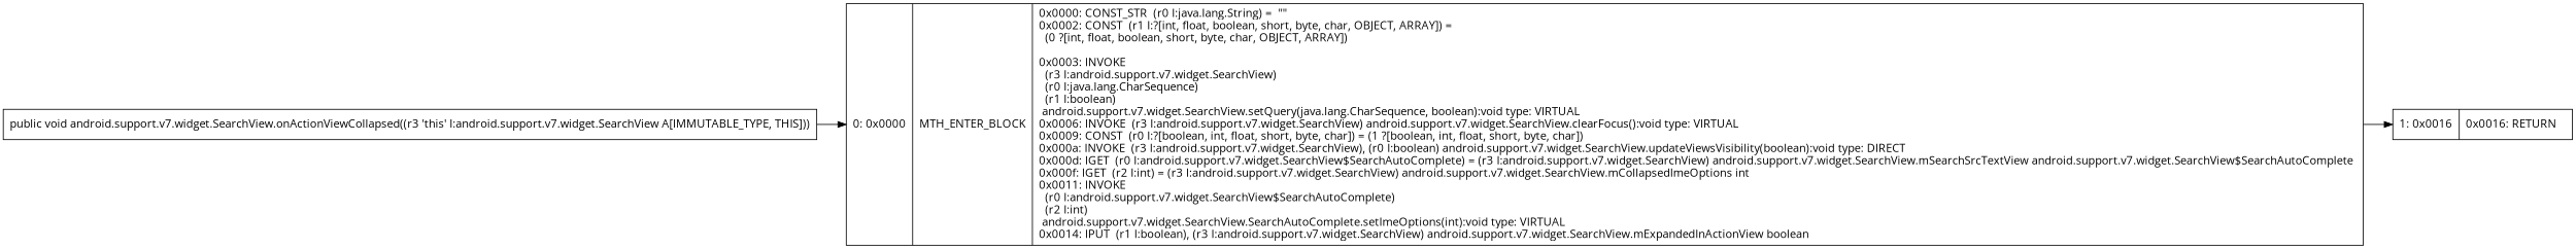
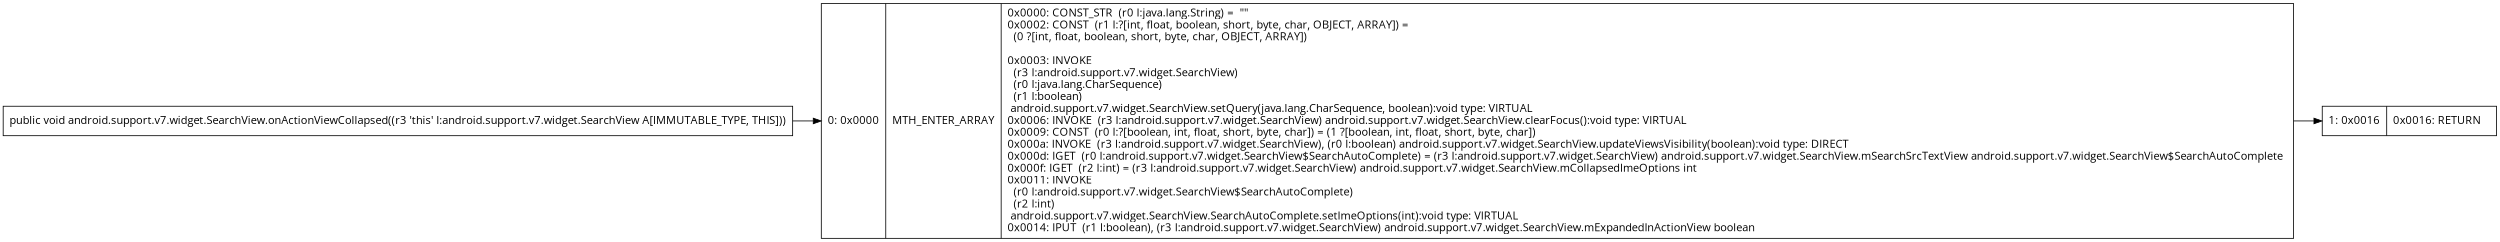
  digraph {
    rankdir=LR
    fontname="Open Sans"
    node [shape=record fontname="Open Sans"]
    edge [fontname="Open Sans"]
-   n1 [label="{0\:\ 0x0000|MTH_ENTER_BLOCK\l|0x0000: CONST_STR  (r0 I:java.lang.String) =  \"\" \l0x0002: CONST  (r1 I:?[int, float, boolean, short, byte, char, OBJECT, ARRAY]) = \l  (0 ?[int, float, boolean, short, byte, char, OBJECT, ARRAY])\l \l0x0003: INVOKE  \l  (r3 I:android.support.v7.widget.SearchView)\l  (r0 I:java.lang.CharSequence)\l  (r1 I:boolean)\l android.support.v7.widget.SearchView.setQuery(java.lang.CharSequence, boolean):void type: VIRTUAL \l0x0006: INVOKE  (r3 I:android.support.v7.widget.SearchView) android.support.v7.widget.SearchView.clearFocus():void type: VIRTUAL \l0x0009: CONST  (r0 I:?[boolean, int, float, short, byte, char]) = (1 ?[boolean, int, float, short, byte, char]) \l0x000a: INVOKE  (r3 I:android.support.v7.widget.SearchView), (r0 I:boolean) android.support.v7.widget.SearchView.updateViewsVisibility(boolean):void type: DIRECT \l0x000d: IGET  (r0 I:android.support.v7.widget.SearchView$SearchAutoComplete) = (r3 I:android.support.v7.widget.SearchView) android.support.v7.widget.SearchView.mSearchSrcTextView android.support.v7.widget.SearchView$SearchAutoComplete \l0x000f: IGET  (r2 I:int) = (r3 I:android.support.v7.widget.SearchView) android.support.v7.widget.SearchView.mCollapsedImeOptions int \l0x0011: INVOKE  \l  (r0 I:android.support.v7.widget.SearchView$SearchAutoComplete)\l  (r2 I:int)\l android.support.v7.widget.SearchView.SearchAutoComplete.setImeOptions(int):void type: VIRTUAL \l0x0014: IPUT  (r1 I:boolean), (r3 I:android.support.v7.widget.SearchView) android.support.v7.widget.SearchView.mExpandedInActionView boolean \l}"]
+   n1 [label="{0\:\ 0x0000|MTH_ENTER_ARRAY\l|0x0000: CONST_STR  (r0 I:java.lang.String) =  \"\" \l0x0002: CONST  (r1 I:?[int, float, boolean, short, byte, char, OBJECT, ARRAY]) = \l  (0 ?[int, float, boolean, short, byte, char, OBJECT, ARRAY])\l \l0x0003: INVOKE  \l  (r3 I:android.support.v7.widget.SearchView)\l  (r0 I:java.lang.CharSequence)\l  (r1 I:boolean)\l android.support.v7.widget.SearchView.setQuery(java.lang.CharSequence, boolean):void type: VIRTUAL \l0x0006: INVOKE  (r3 I:android.support.v7.widget.SearchView) android.support.v7.widget.SearchView.clearFocus():void type: VIRTUAL \l0x0009: CONST  (r0 I:?[boolean, int, float, short, byte, char]) = (1 ?[boolean, int, float, short, byte, char]) \l0x000a: INVOKE  (r3 I:android.support.v7.widget.SearchView), (r0 I:boolean) android.support.v7.widget.SearchView.updateViewsVisibility(boolean):void type: DIRECT \l0x000d: IGET  (r0 I:android.support.v7.widget.SearchView$SearchAutoComplete) = (r3 I:android.support.v7.widget.SearchView) android.support.v7.widget.SearchView.mSearchSrcTextView android.support.v7.widget.SearchView$SearchAutoComplete \l0x000f: IGET  (r2 I:int) = (r3 I:android.support.v7.widget.SearchView) android.support.v7.widget.SearchView.mCollapsedImeOptions int \l0x0011: INVOKE  \l  (r0 I:android.support.v7.widget.SearchView$SearchAutoComplete)\l  (r2 I:int)\l android.support.v7.widget.SearchView.SearchAutoComplete.setImeOptions(int):void type: VIRTUAL \l0x0014: IPUT  (r1 I:boolean), (r3 I:android.support.v7.widget.SearchView) android.support.v7.widget.SearchView.mExpandedInActionView boolean \l}"]
    n2 [label="{1\:\ 0x0016|0x0016: RETURN   \l}"]
    n3 [label="{public void android.support.v7.widget.SearchView.onActionViewCollapsed((r3 'this' I:android.support.v7.widget.SearchView A[IMMUTABLE_TYPE, THIS])) }"]
    n1 -> n2
    n3 -> n1
  }
